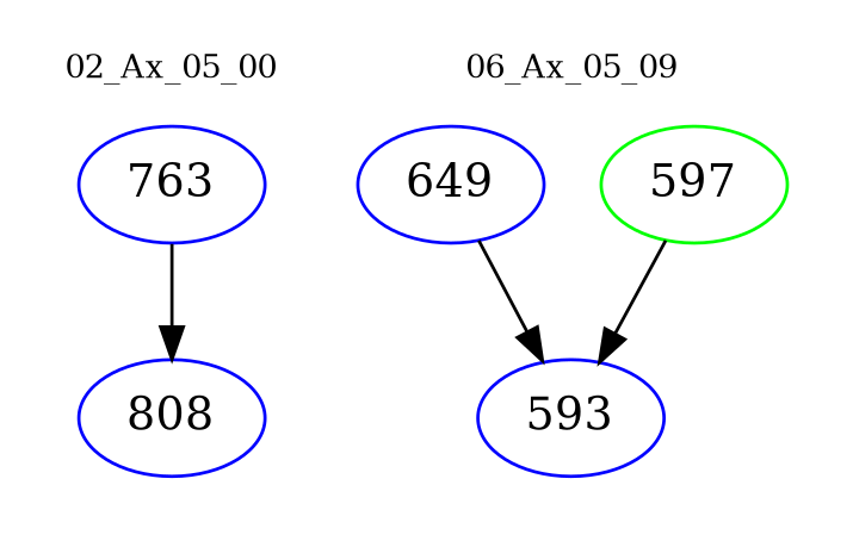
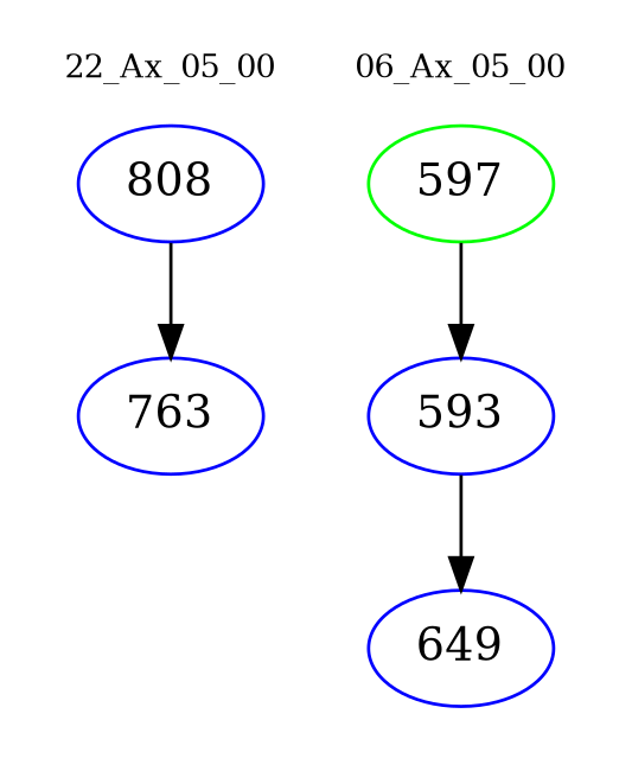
  digraph {
    fontname="DejaVu Serif"
    node [color=blue fontname="DejaVu Serif"]
    edge [color=black fontname="DejaVu Serif"]
    n1 [label=763]
    n2 [label=808]
    n3 [color=green label=597]
    n4 [label=593]
    n5 [label=649]
    subgraph cluster_1 {
      color=white
      fontsize=10
-     label="02_Ax_05_00"
+     label="22_Ax_05_00"
      n1
      n2
    }
    subgraph cluster_2 {
      color=white
      fontsize=10
-     label="06_Ax_05_09"
+     label="06_Ax_05_00"
      n3
      n4
      n5
    }
-   n1 -> n2
+   n2 -> n1
    n3 -> n4
-   n5 -> n4
+   n4 -> n5
  }
